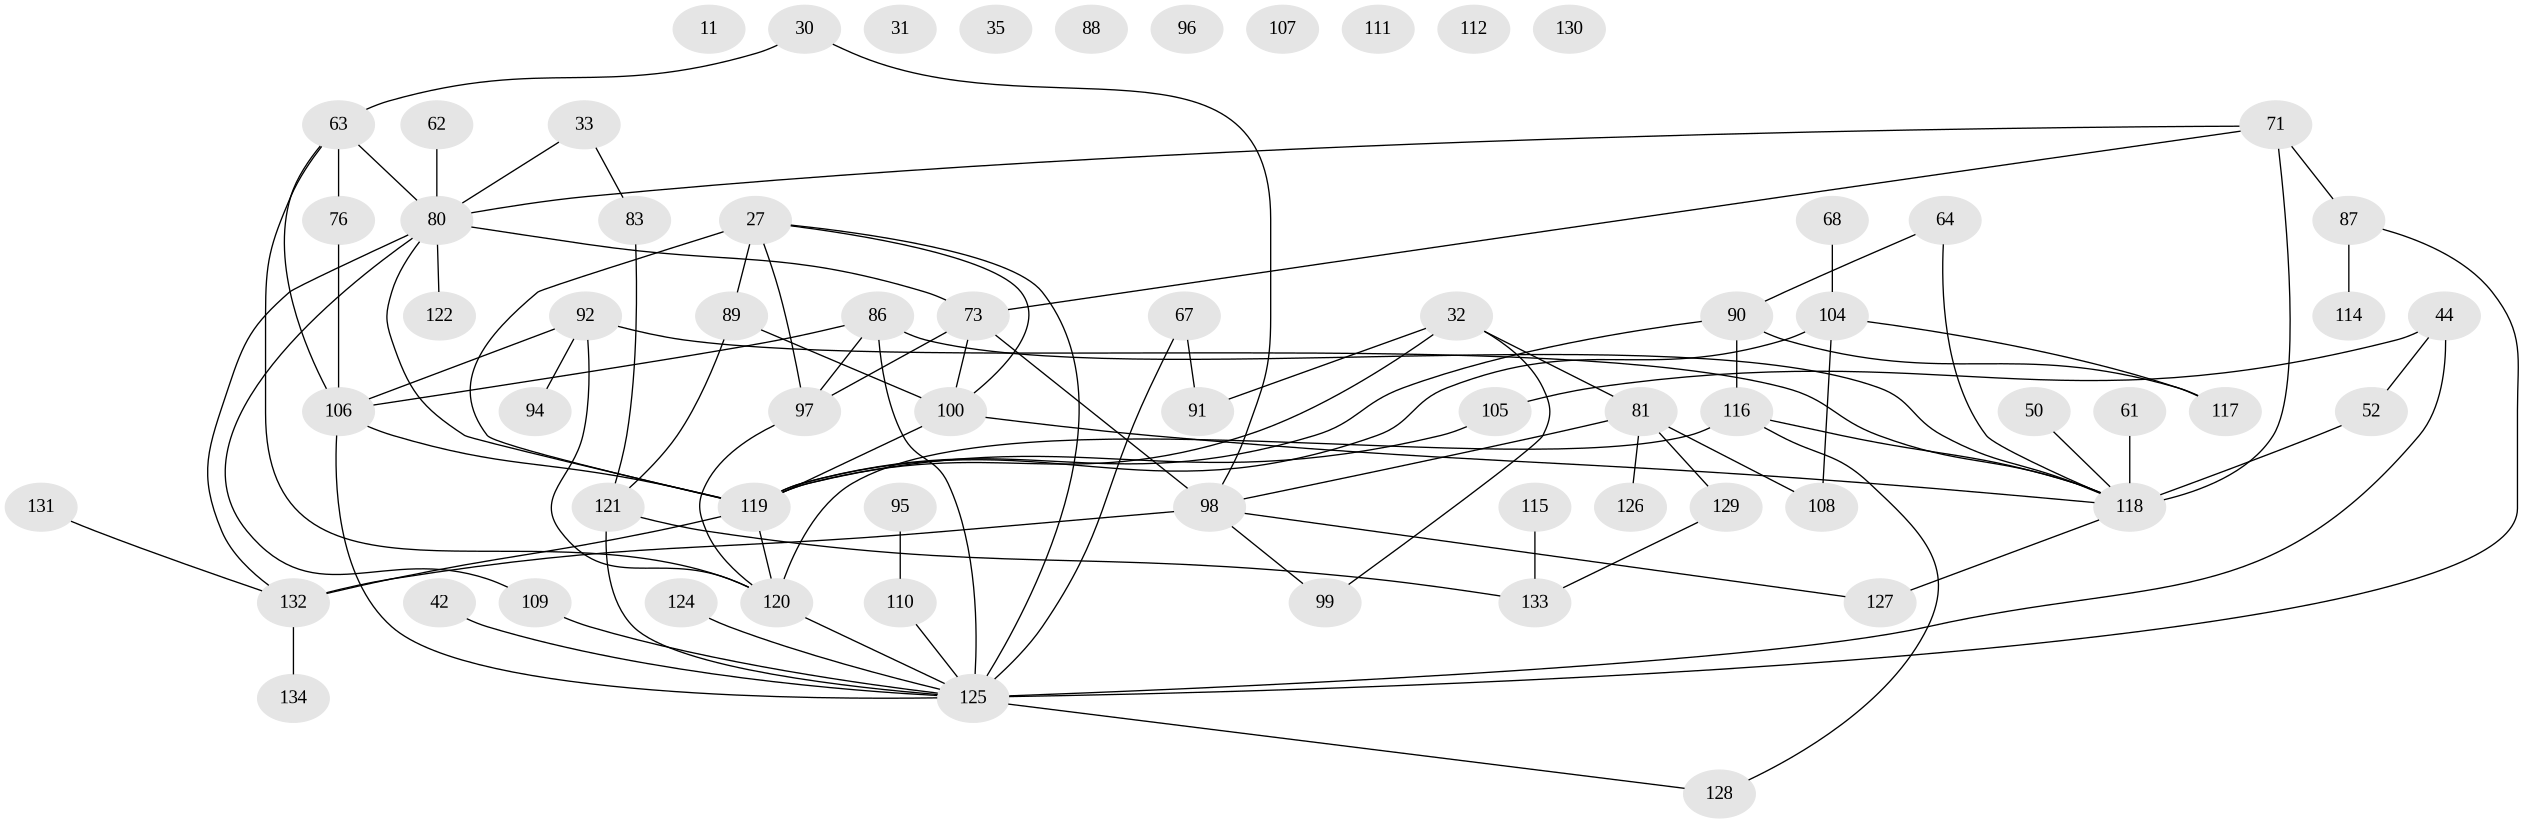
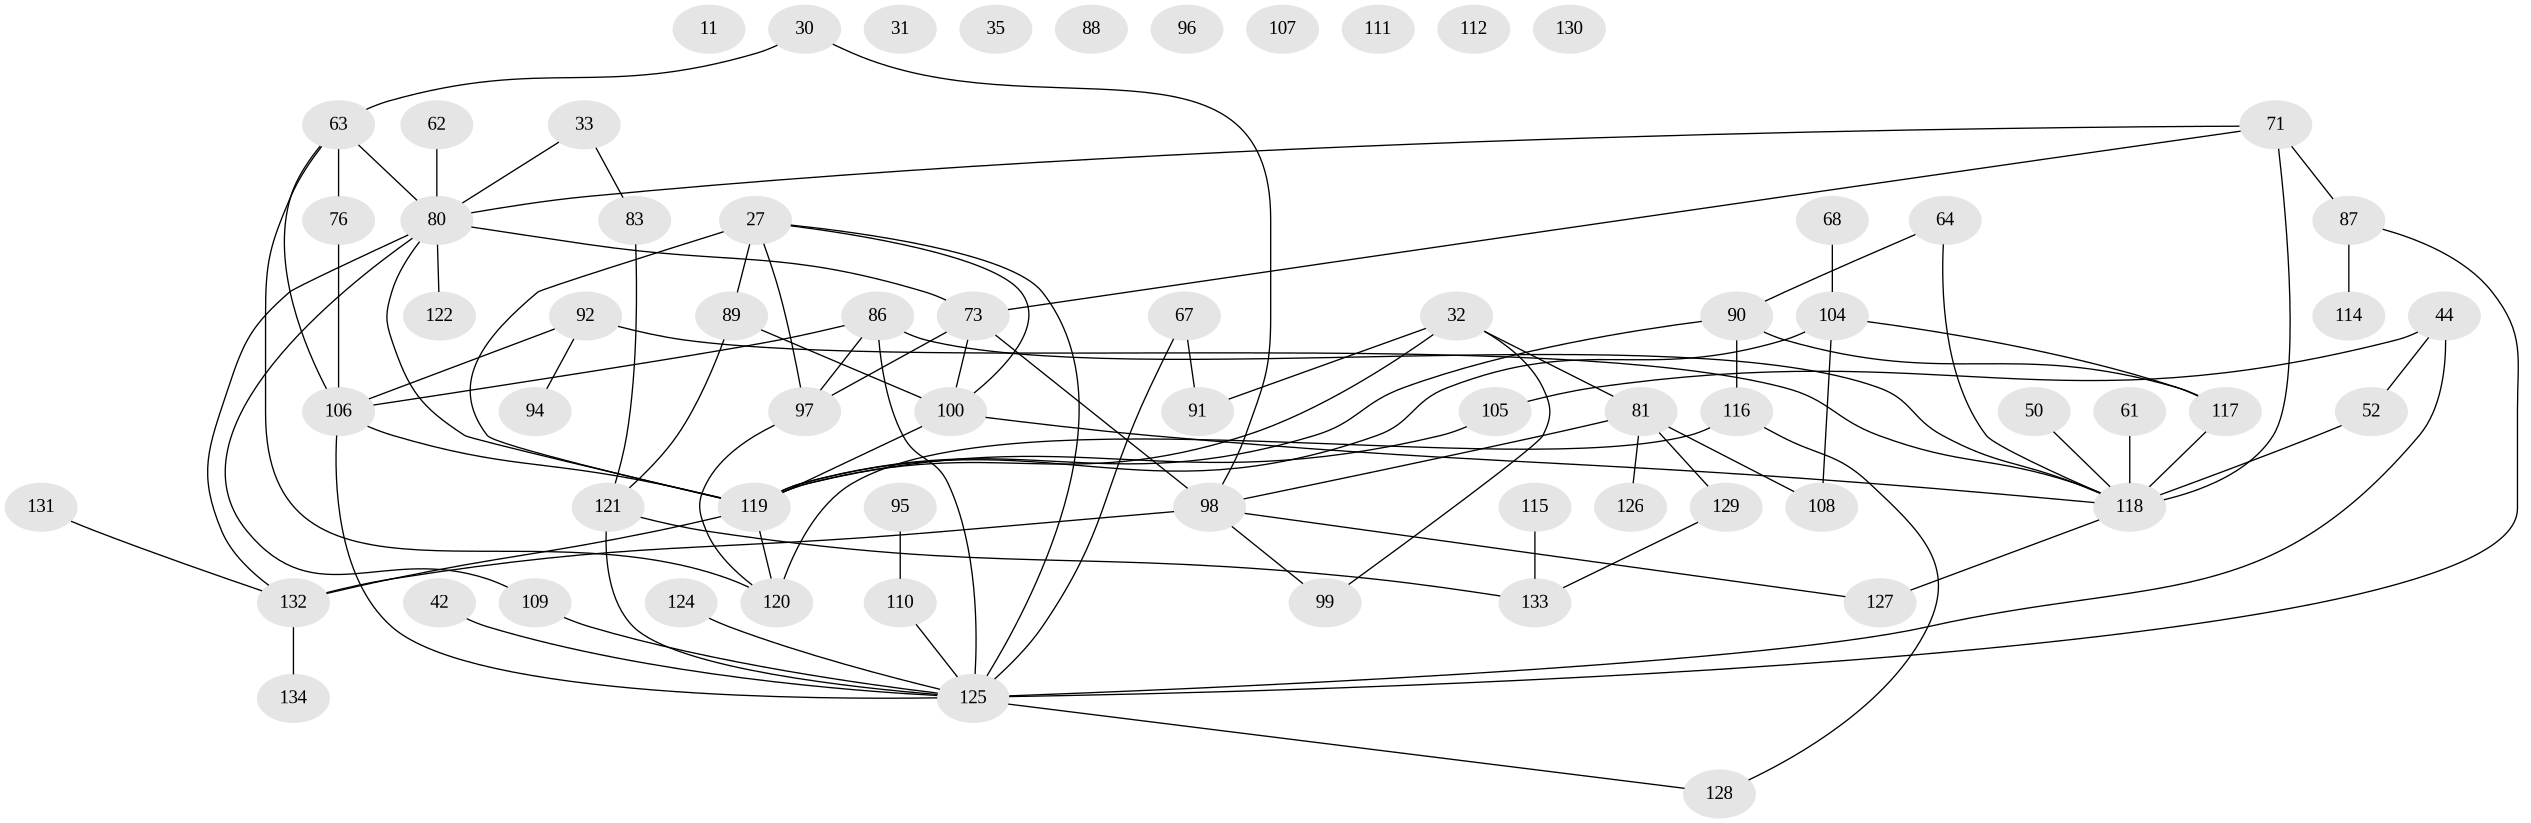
  graph {
    fontname="Liberation Serif"
    node [color=gray90 fontname="Liberation Serif" style=filled]
    edge [fontname="Liberation Serif"]
    11
    27 [super="+26"]
    89
    97 [super="+41"]
    119 [super="+66+103+82+93"]
    125 [super="+19+113"]
    100 [super="+84+78"]
    121 [super="+14+1+12+60+51"]
    120 [super="+4+39+72+102"]
    132 [super="+55+45"]
    128
    63 [super="+56"]
    80 [super="+74"]
    76
    106 [super="+5+23"]
    30
    98 [super="+13+85"]
    99
    127 [super="+16"]
    31
    32 [super="+2"]
    81
    91
    108
    126
    129 [super="+46"]
    73
    109
    122
    33
    83
    35
    42
    44 [super="+28"]
    52
    105
    118 [super="+101"]
    50
    61
    62
    90 [super="+53"]
    116 [super="+43"]
    117
    64
    67
    68
    104
    71 [super="+58"]
    87
    114
    134
    133 [super="+40"]
    86 [super="+75"]
    88
    92 [super="+3"]
    94
    95
    110
    96
    107
    111
    112
    115
    124
    130
    131
    27 -- 89 [weight=2]
    27 -- 97
    27 -- 119
    27 -- 125
    27 -- 100
    89 -- 100
    89 -- 121
    97 -- 120 [weight=2]
    119 -- 120 [weight=2]
    119 -- 132
    125 -- 128
    100 -- 119
    100 -- 118
    121 -- 125
    121 -- 133
-   120 -- 125
    132 -- 134
    63 -- 120 [weight=2]
    63 -- 80 [weight=2]
    63 -- 76 [weight=2]
    63 -- 106
    80 -- 119
    80 -- 132
    80 -- 73 [weight=2]
    80 -- 109
    80 -- 122
    76 -- 106
    106 -- 119
    106 -- 125
    30 -- 63
    30 -- 98
    98 -- 132 [weight=3]
    98 -- 99
    98 -- 127
    32 -- 119 [weight=2]
    32 -- 99
    32 -- 81 [weight=2]
    32 -- 91
    81 -- 98
    81 -- 108
    81 -- 126
    81 -- 129
    129 -- 133
    73 -- 97
    73 -- 100
    73 -- 98
    109 -- 125
    33 -- 80
    33 -- 83
    83 -- 121
    42 -- 125
    44 -- 125 [weight=2]
    44 -- 52 [weight=2]
    44 -- 105
    52 -- 118 [weight=2]
    105 -- 119
    118 -- 127
    50 -- 118
    61 -- 118
    62 -- 80
    90 -- 119
    90 -- 116
    90 -- 117
    116 -- 120
    116 -- 128
-   116 -- 118
+   117 -- 118
    64 -- 118
    64 -- 90
    67 -- 125
    67 -- 91
    68 -- 104
    104 -- 119
    104 -- 108
    104 -- 117
    71 -- 80
    71 -- 73
    71 -- 118
    71 -- 87 [weight=2]
    87 -- 125
    87 -- 114
    86 -- 97
    86 -- 125 [weight=2]
    86 -- 106
    86 -- 118
-   92 -- 120
    92 -- 106
    92 -- 118
    92 -- 94
    95 -- 110
    110 -- 125
    115 -- 133
    124 -- 125
    131 -- 132
  }
